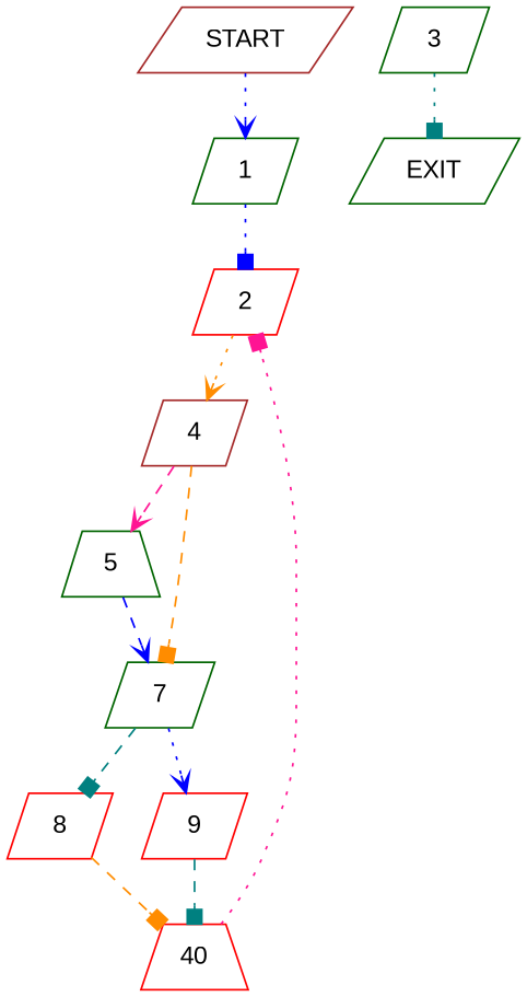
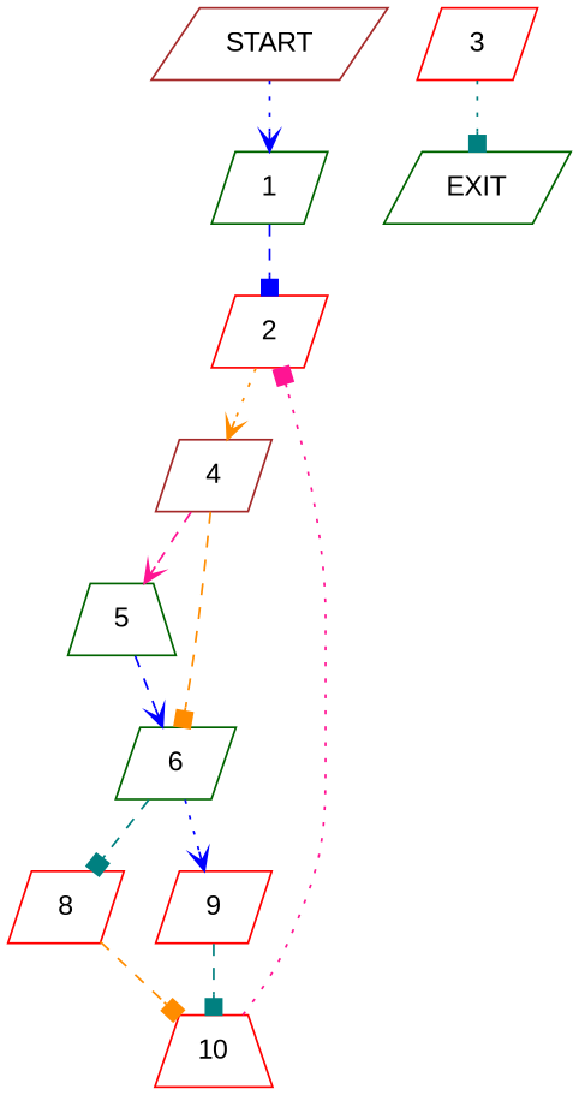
  digraph {
    fontname="Liberation Sans"
    node [color=darkgreen fontname="Liberation Sans" shape=parallelogram]
    edge [arrowhead=box color=blue fontname="Liberation Sans" style=dotted]
    n1 [color=brown label=START]
    1
    2 [color=red]
    n4 [label=EXIT]
    4 [color=brown]
-   3
+   3 [color=red]
    5 [shape=trapezium]
-   6 [label=7]
+   6
    8 [color=red]
    9 [color=red]
-   10 [color=red shape=trapezium label=40]
+   10 [color=red shape=trapezium]
    n1 -> 1 [arrowhead=vee]
-   1 -> 2
+   1 -> 2 [style=dashed]
    2 -> 4 [arrowhead=vee color=darkorange]
    4 -> 5 [arrowhead=vee color=deeppink style=dashed]
    4 -> 6 [color=darkorange style=dashed]
    3 -> n4 [color=teal]
    5 -> 6 [arrowhead=vee style=dashed]
    6 -> 8 [color=teal style=dashed]
    6 -> 9 [arrowhead=vee]
    8 -> 10 [color=darkorange style=dashed]
    9 -> 10 [color=teal style=dashed]
    10 -> 2 [color=deeppink]
  }
